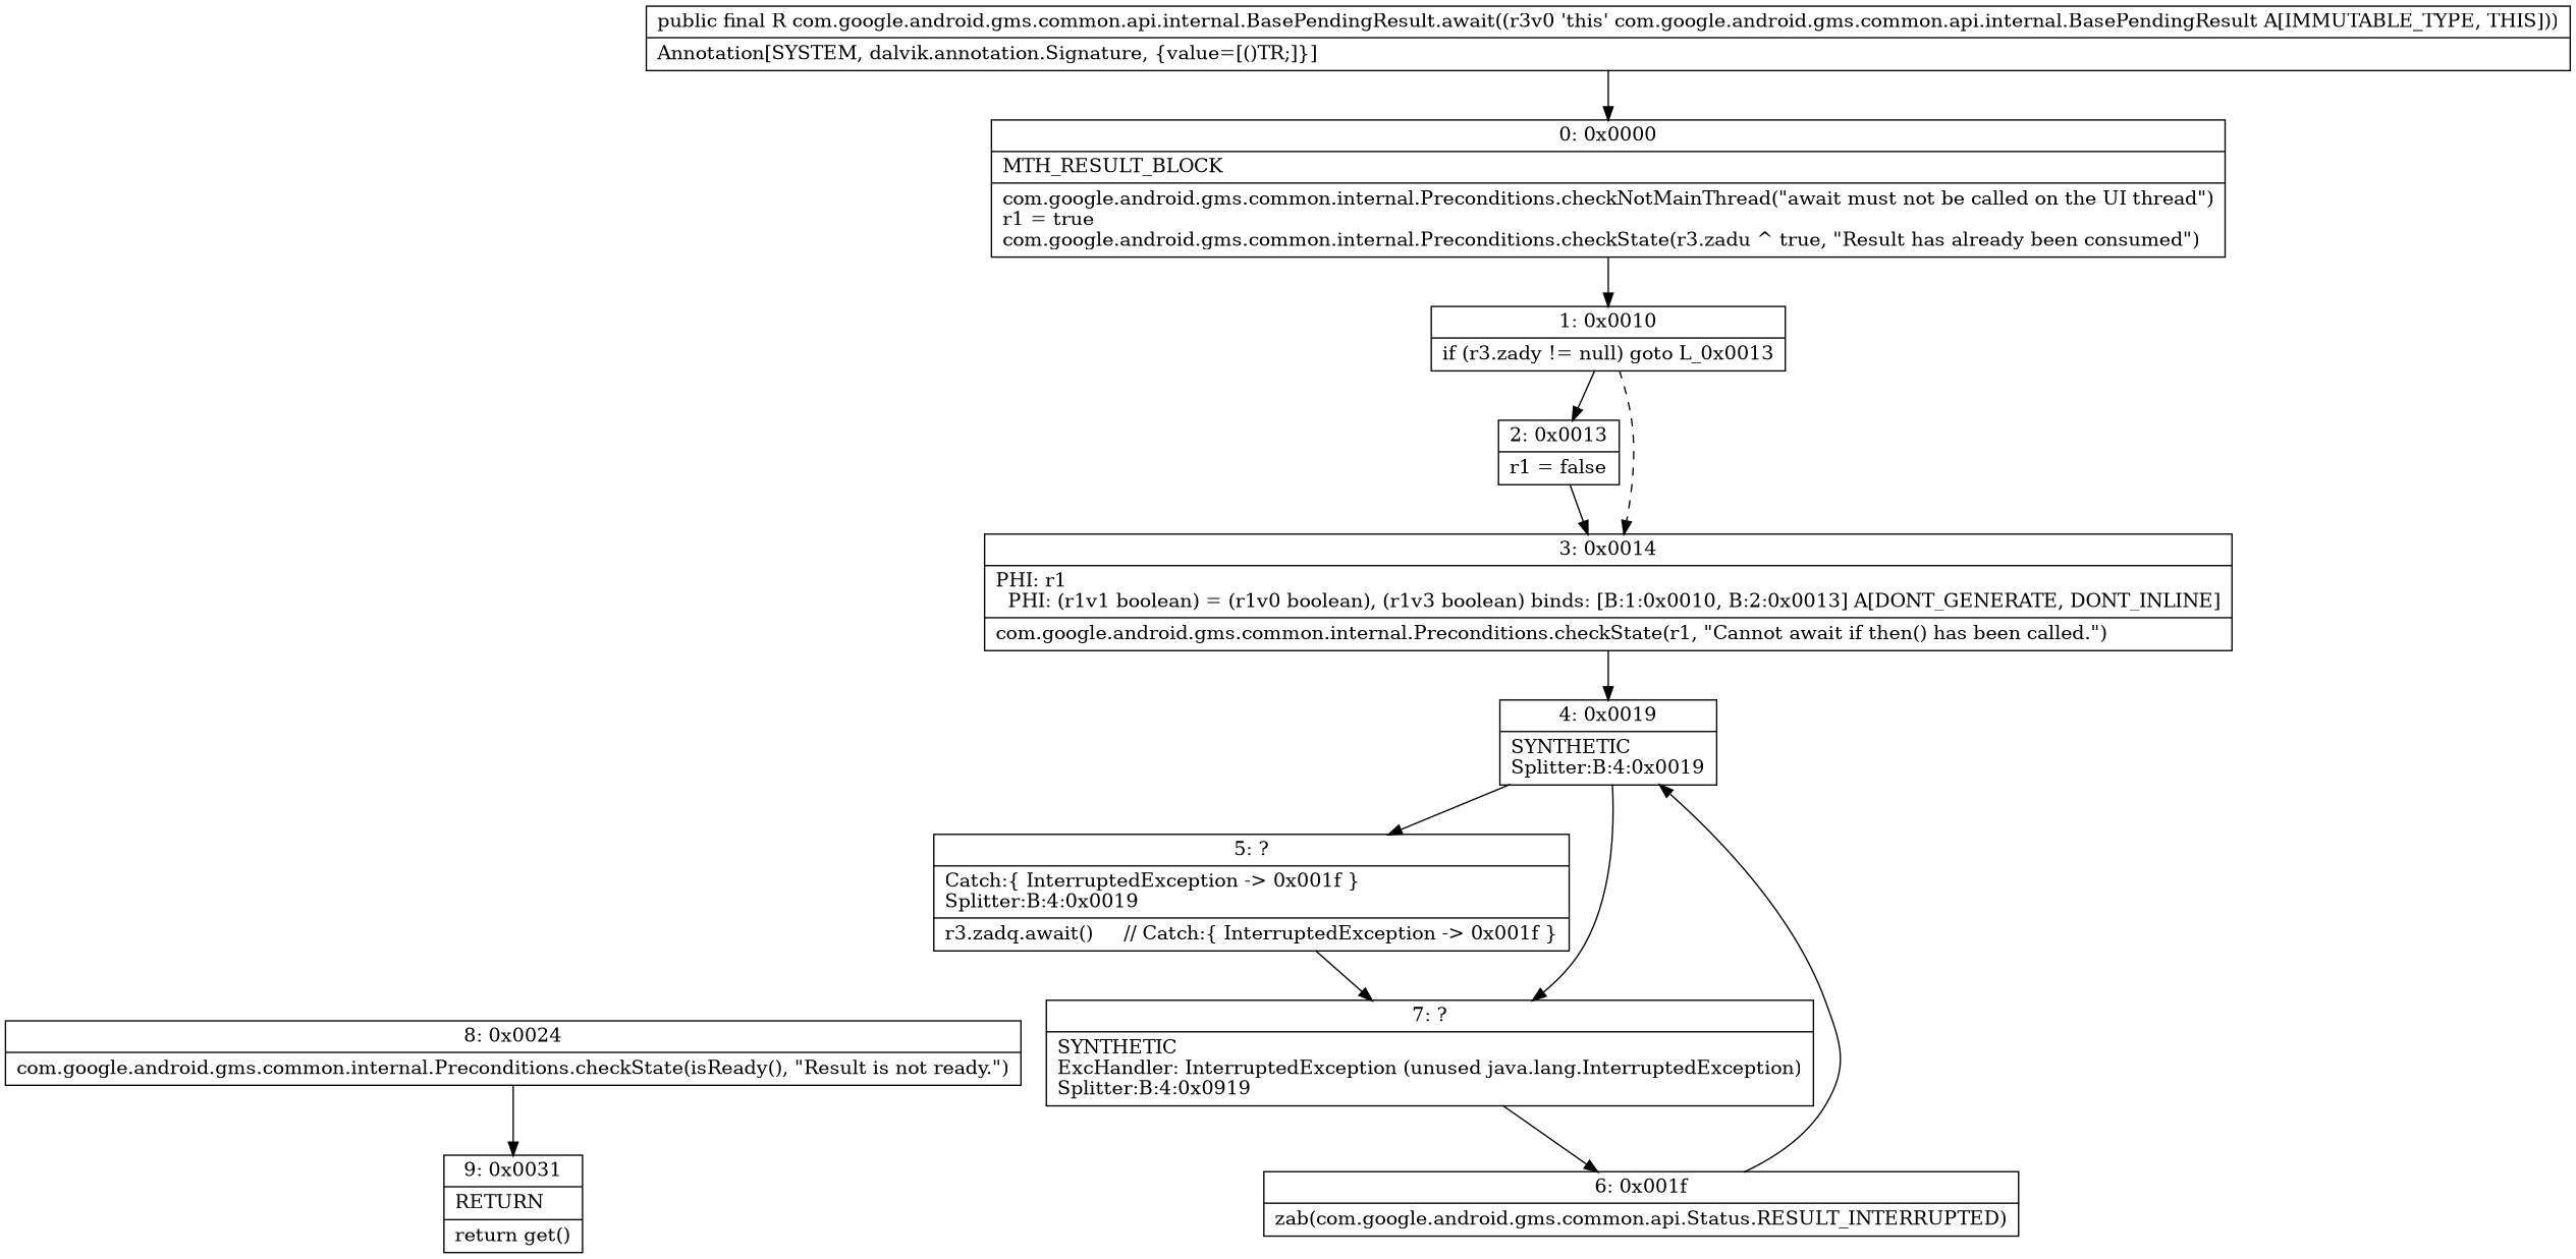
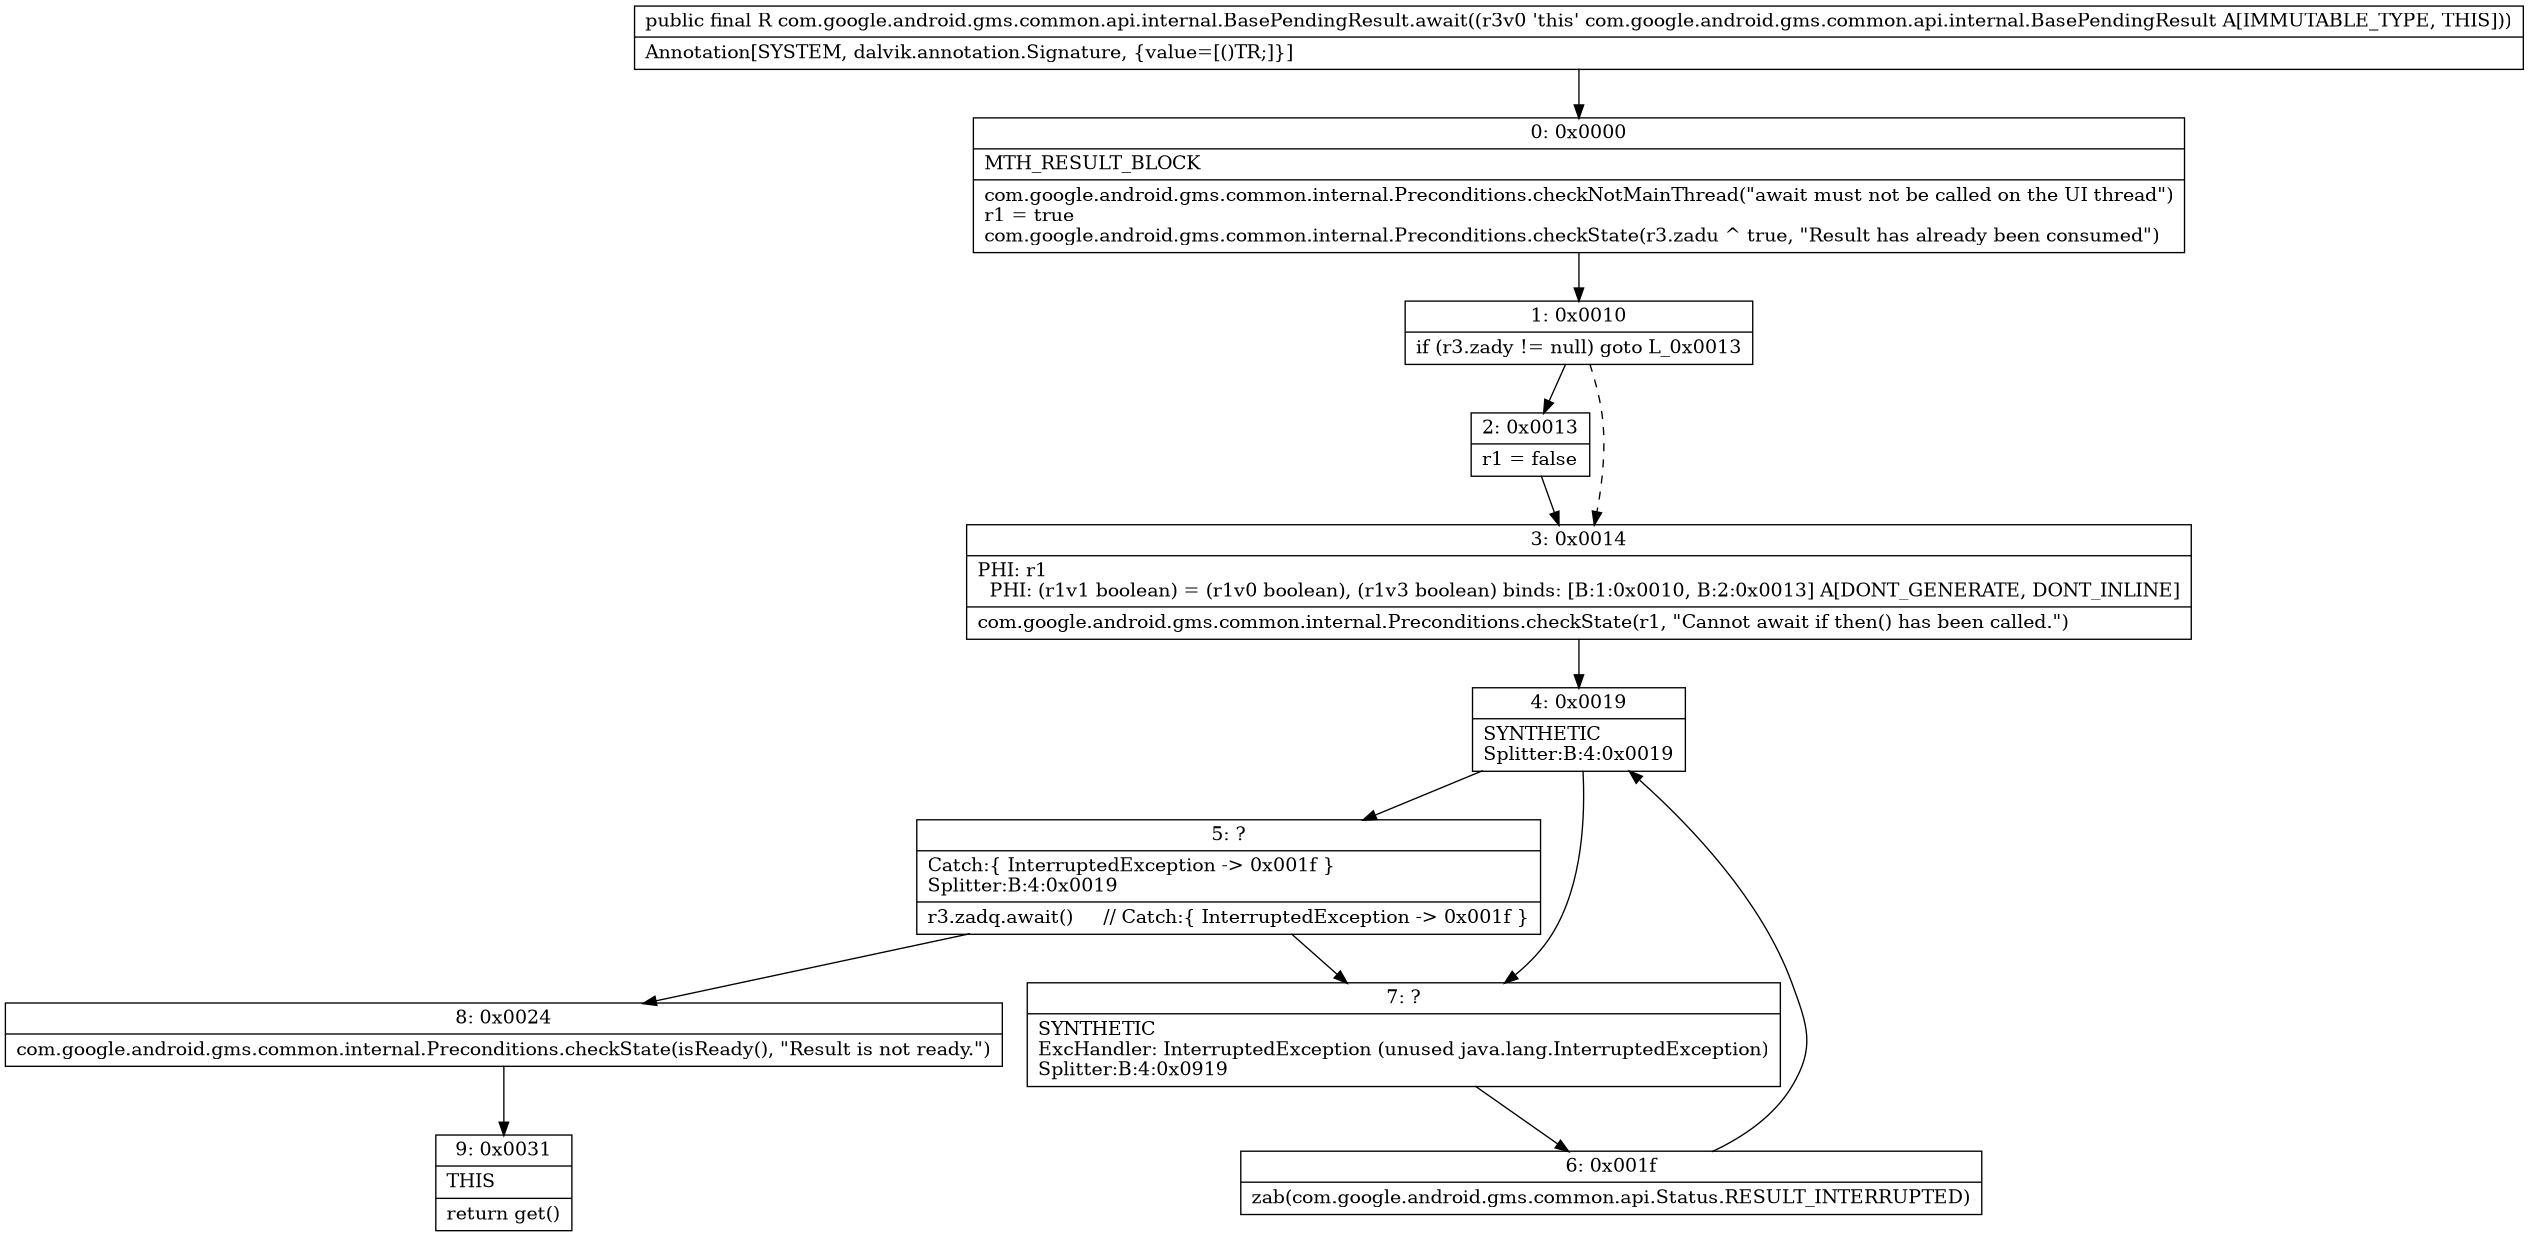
  digraph {
    node [shape=record]
    n1 [label="{0\:\ 0x0000|MTH_RESULT_BLOCK\l|com.google.android.gms.common.internal.Preconditions.checkNotMainThread(\"await must not be called on the UI thread\")\lr1 = true\lcom.google.android.gms.common.internal.Preconditions.checkState(r3.zadu ^ true, \"Result has already been consumed\")\l}"]
    n2 [label="{1\:\ 0x0010|if (r3.zady != null) goto L_0x0013\l}"]
    n3 [label="{2\:\ 0x0013|r1 = false\l}"]
    n4 [label="{3\:\ 0x0014|PHI: r1 \l  PHI: (r1v1 boolean) = (r1v0 boolean), (r1v3 boolean) binds: [B:1:0x0010, B:2:0x0013] A[DONT_GENERATE, DONT_INLINE]\l|com.google.android.gms.common.internal.Preconditions.checkState(r1, \"Cannot await if then() has been called.\")\l}"]
    n5 [label="{4\:\ 0x0019|SYNTHETIC\lSplitter:B:4:0x0019\l}"]
    n6 [label="{5\:\ ?|Catch:\{ InterruptedException \-\> 0x001f \}\lSplitter:B:4:0x0019\l|r3.zadq.await()     \/\/ Catch:\{ InterruptedException \-\> 0x001f \}\l}"]
    n7 [label="{7\:\ ?|SYNTHETIC\lExcHandler: InterruptedException (unused java.lang.InterruptedException)\lSplitter:B:4:0x0919\l}"]
    n8 [label="{8\:\ 0x0024|com.google.android.gms.common.internal.Preconditions.checkState(isReady(), \"Result is not ready.\")\l}"]
    n9 [label="{6\:\ 0x001f|zab(com.google.android.gms.common.api.Status.RESULT_INTERRUPTED)\l}"]
-   n10 [label="{9\:\ 0x0031|RETURN\l|return get()\l}"]
+   n10 [label="{9\:\ 0x0031|THIS\l|return get()\l}"]
    n11 [label="{public final R com.google.android.gms.common.api.internal.BasePendingResult.await((r3v0 'this' com.google.android.gms.common.api.internal.BasePendingResult A[IMMUTABLE_TYPE, THIS]))  | Annotation[SYSTEM, dalvik.annotation.Signature, \{value=[()TR;]\}]\l}"]
    n1 -> n2
    n2 -> n3
    n2 -> n4 [style=dashed]
    n3 -> n4
    n4 -> n5
    n5 -> n6
    n5 -> n7
    n6 -> n7
+   n6 -> n8
    n7 -> n9
    n8 -> n10
    n9 -> n5
    n11 -> n1
  }
